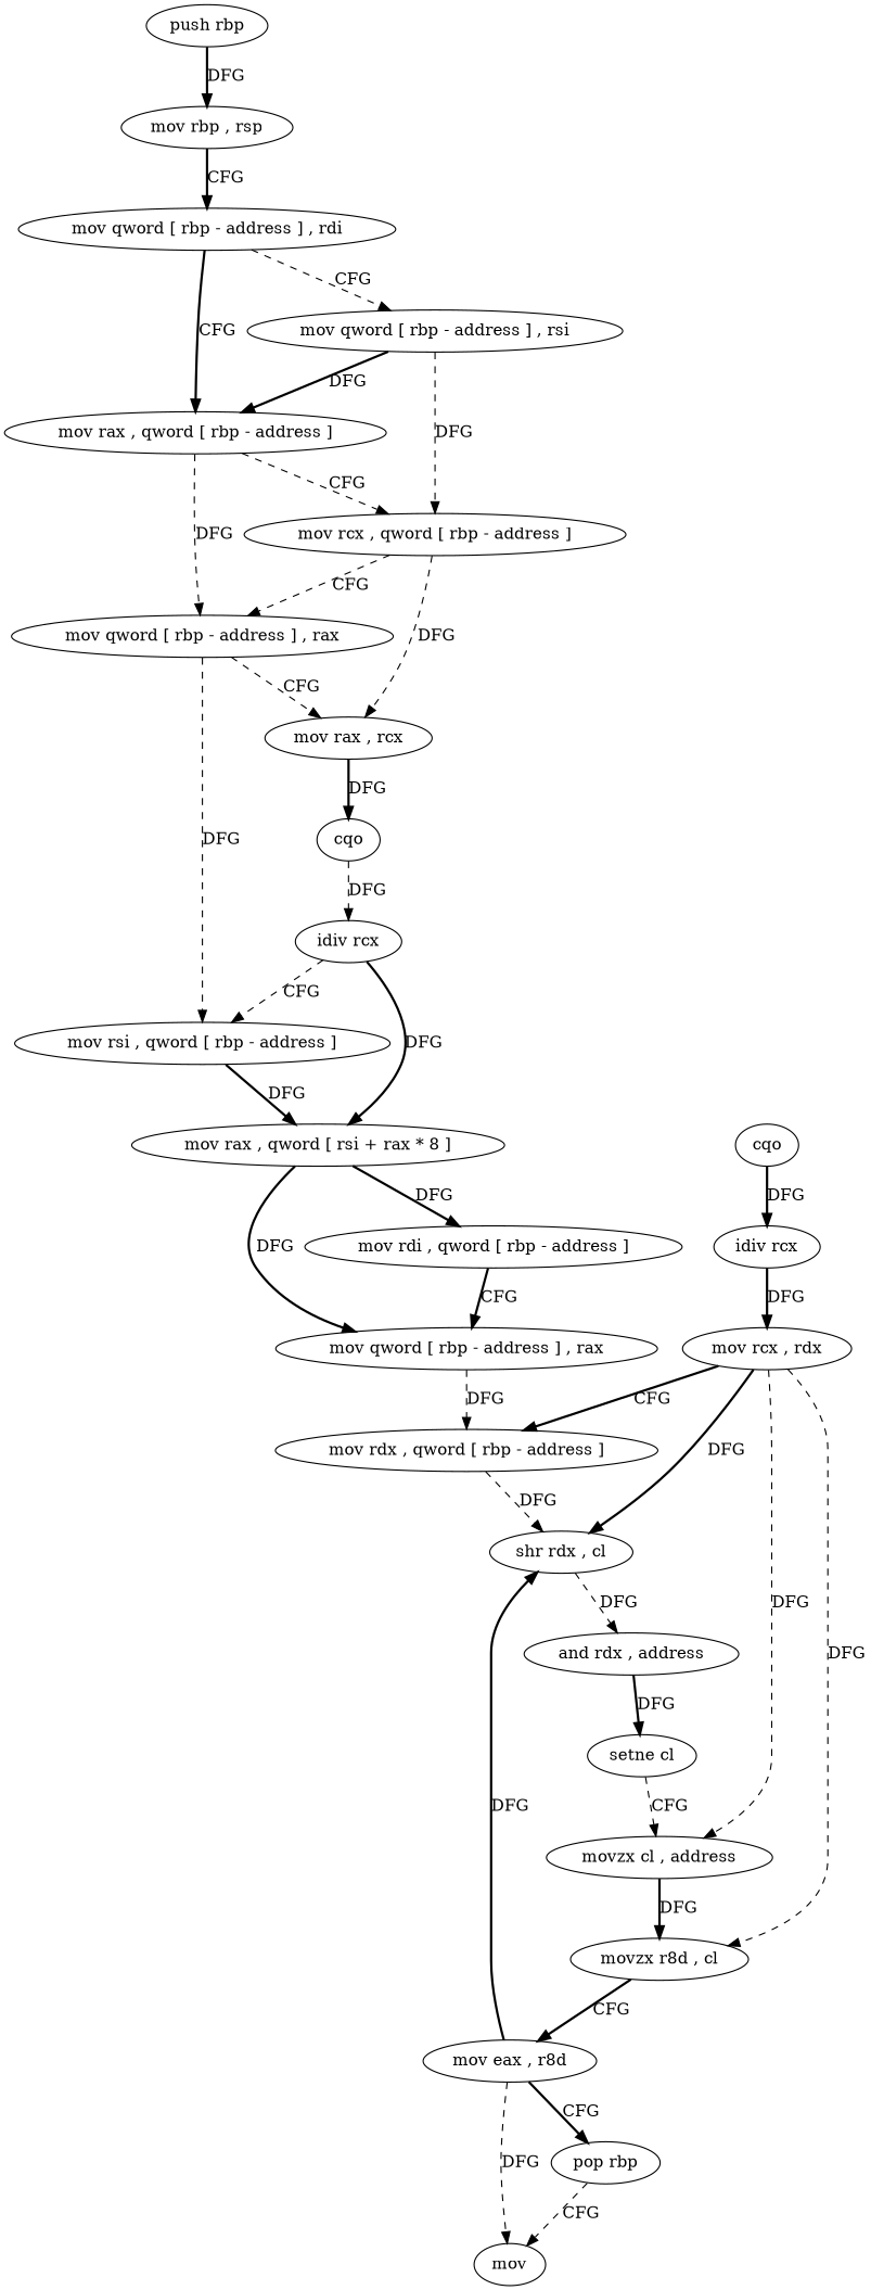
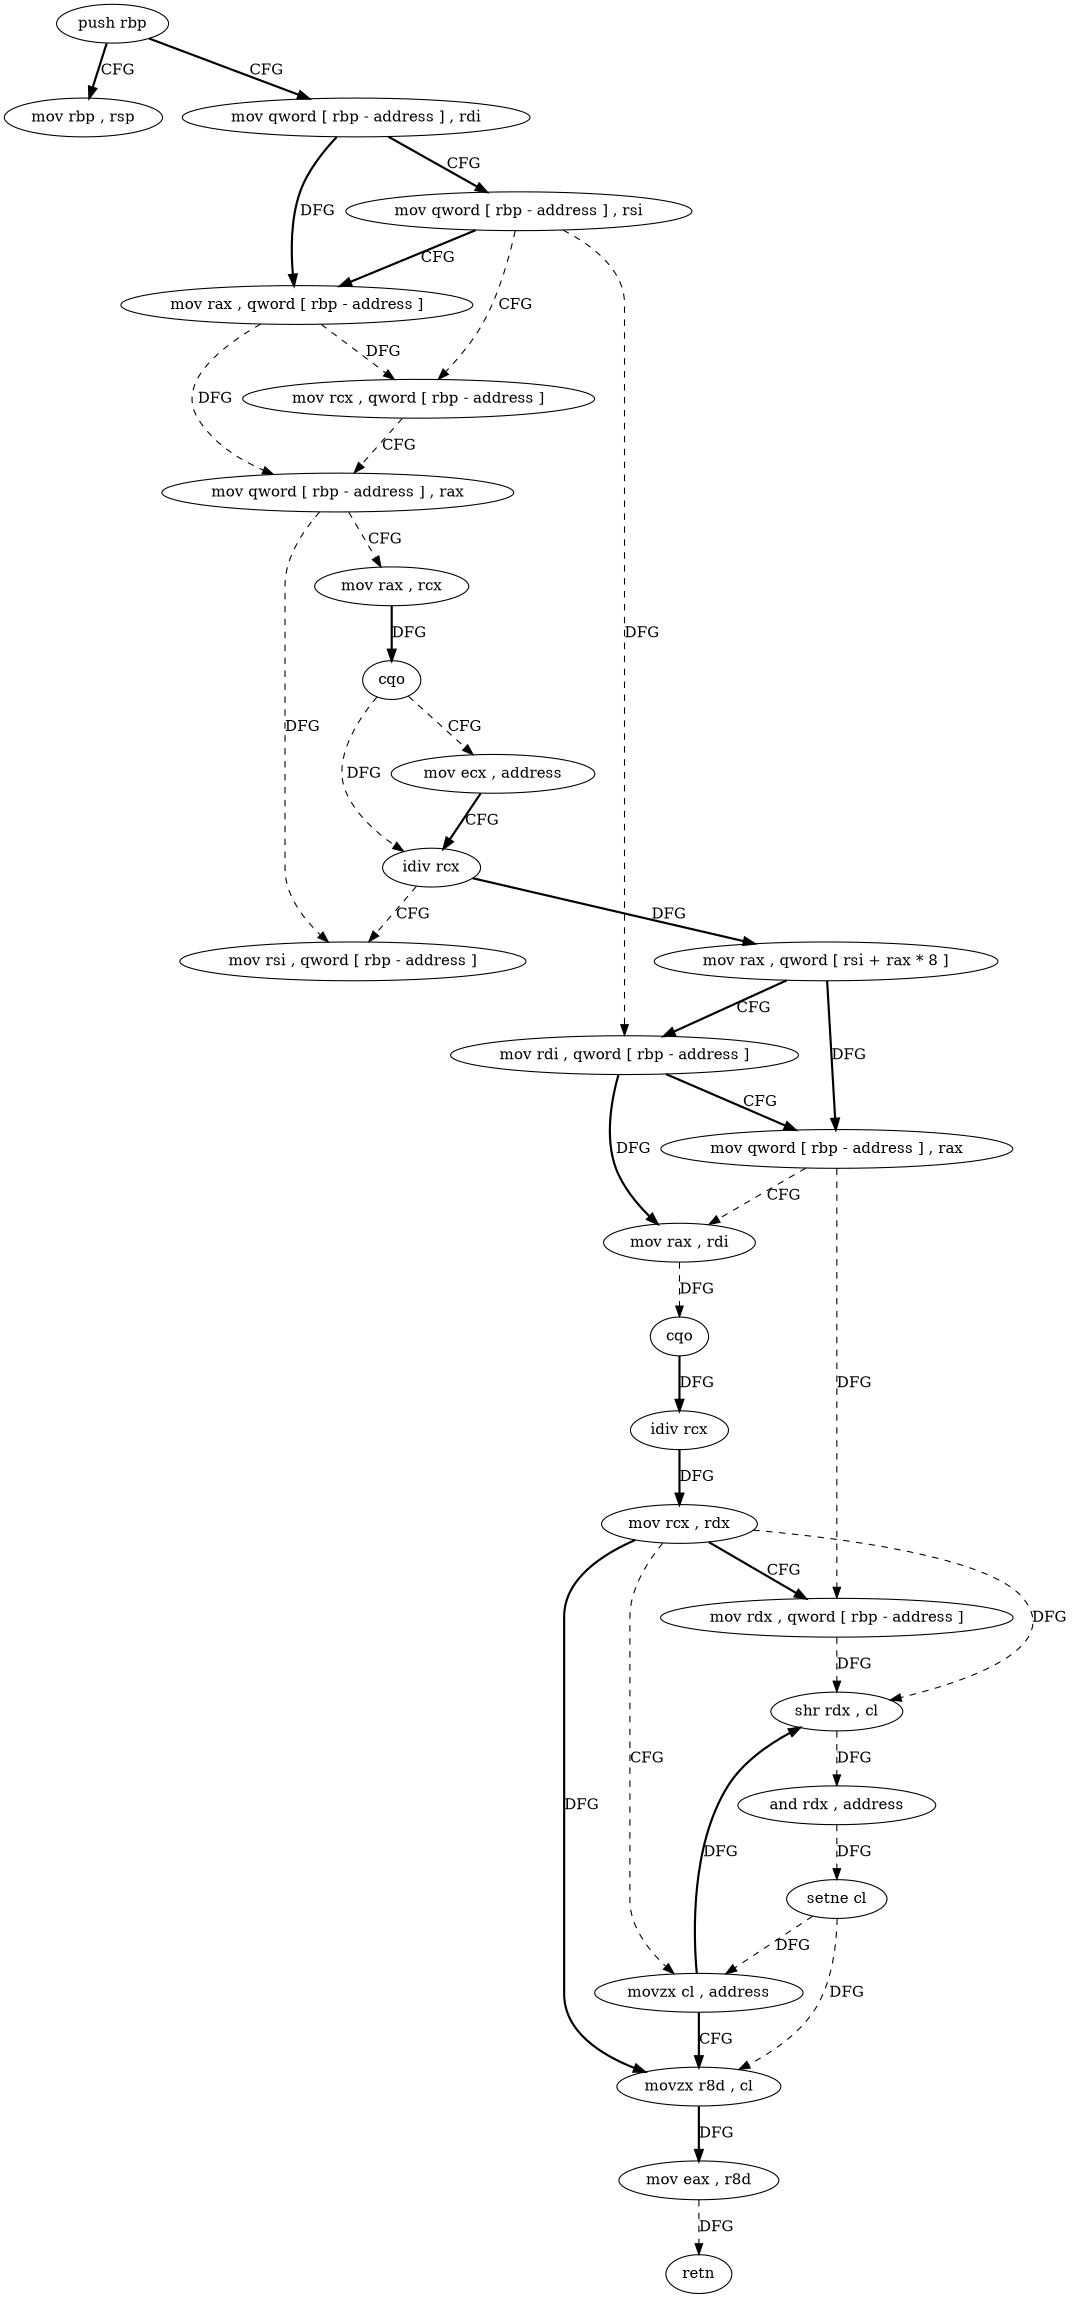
  digraph {
    edge [style=dashed]
    n1 [label="push rbp"]
    n2 [label="mov rbp , rsp"]
    n3 [label="mov qword [ rbp - address ] , rdi"]
    n4 [label="mov qword [ rbp - address ] , rsi"]
    n5 [label="mov rax , qword [ rbp - address ]"]
    n6 [label="mov rcx , qword [ rbp - address ]"]
    n7 [label="mov rdi , qword [ rbp - address ]"]
    n8 [label="mov qword [ rbp - address ] , rax"]
    n9 [label="mov rax , rcx"]
    n10 [label="mov qword [ rbp - address ] , rax"]
+   n11 [label="mov rax , rdi"]
    n12 [label="mov rsi , qword [ rbp - address ]"]
    n13 [label=cqo]
    n14 [label="mov rax , qword [ rsi + rax * 8 ]"]
+   n15 [label="mov ecx , address"]
    n16 [label="idiv rcx"]
    n17 [label="mov rdx , qword [ rbp - address ]"]
    n18 [label=cqo]
    n19 [label="shr rdx , cl"]
    n20 [label="idiv rcx"]
    n21 [label="mov rcx , rdx"]
    n22 [label="movzx cl , address"]
    n23 [label="movzx r8d , cl"]
    n24 [label="and rdx , address"]
    n25 [label="mov eax , r8d"]
    n26 [label="setne cl"]
-   n27 [label="pop rbp"]
-   n28 [label=mov]
-   n1 -> n2 [label=DFG style=bold]
-   n2 -> n3 [label=CFG style=bold]
-   n3 -> n4 [label=CFG]
-   n3 -> n5 [label=CFG style=bold]
-   n4 -> n5 [label=DFG style=bold]
-   n4 -> n6 [label=DFG]
-   n5 -> n6 [label=CFG]
+   n28 [label=retn]
+   n1 -> n2 [label=CFG style=bold]
+   n1 -> n3 [label=CFG style=bold]
+   n3 -> n4 [label=CFG style=bold]
+   n3 -> n5 [label=DFG style=bold]
+   n4 -> n5 [label=CFG style=bold]
+   n4 -> n6 [label=CFG]
+   n4 -> n7 [label=DFG]
+   n5 -> n6 [label=DFG]
    n5 -> n8 [label=DFG]
    n6 -> n8 [label=CFG]
-   n6 -> n9 [label=DFG]
    n7 -> n10 [label=CFG style=bold]
+   n7 -> n11 [label=DFG style=bold]
    n8 -> n9 [label=CFG]
    n8 -> n12 [label=DFG]
    n9 -> n13 [label=DFG style=bold]
+   n10 -> n11 [label=CFG]
    n10 -> n17 [label=DFG]
-   n12 -> n14 [label=DFG style=bold]
+   n11 -> n18 [label=DFG]
+   n13 -> n15 [label=CFG]
    n13 -> n16 [label=DFG]
-   n14 -> n7 [label=DFG style=bold]
+   n14 -> n7 [label=CFG style=bold]
    n14 -> n10 [label=DFG style=bold]
+   n15 -> n16 [label=CFG style=bold]
    n16 -> n12 [label=CFG]
    n16 -> n14 [label=DFG style=bold]
    n17 -> n19 [label=DFG]
    n18 -> n20 [label=DFG style=bold]
    n19 -> n24 [label=DFG]
    n20 -> n21 [label=DFG style=bold]
    n21 -> n17 [label=CFG style=bold]
-   n21 -> n19 [label=DFG style=bold]
-   n21 -> n22 [label=DFG]
-   n21 -> n23 [label=DFG]
-   n25 -> n19 [label=DFG style=bold]
-   n22 -> n23 [label=DFG style=bold]
-   n23 -> n25 [label=CFG style=bold]
-   n24 -> n26 [label=DFG style=bold]
-   n25 -> n27 [label=CFG style=bold]
+   n21 -> n19 [label=DFG]
+   n21 -> n22 [label=CFG]
+   n21 -> n23 [label=DFG style=bold]
+   n22 -> n19 [label=DFG style=bold]
+   n22 -> n23 [label=CFG style=bold]
+   n23 -> n25 [label=DFG style=bold]
+   n24 -> n26 [label=DFG]
    n25 -> n28 [label=DFG]
-   n26 -> n22 [label=CFG]
-   n27 -> n28 [label=CFG]
+   n26 -> n22 [label=DFG]
+   n26 -> n23 [label=DFG]
  }
